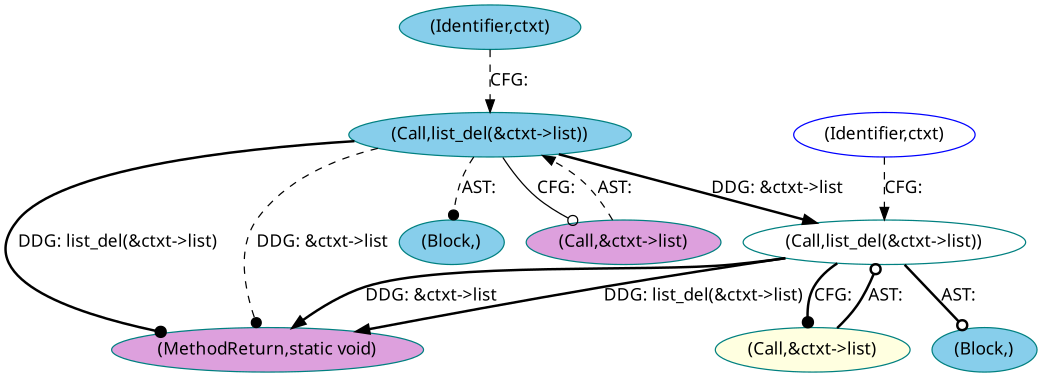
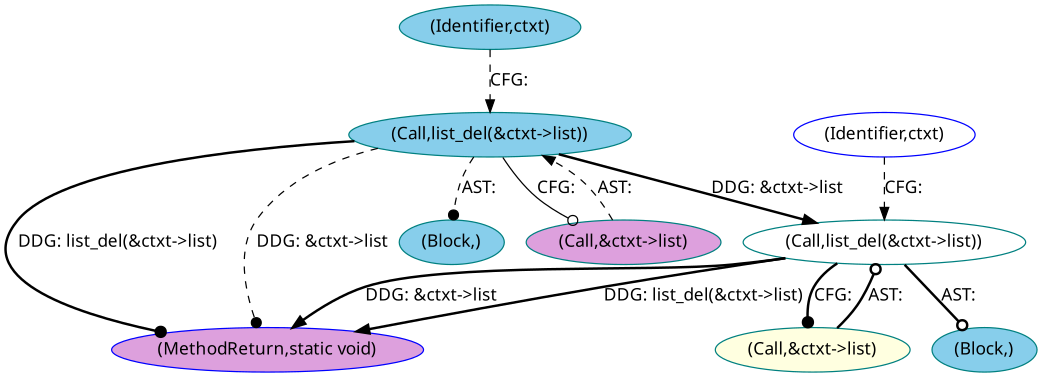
  digraph {
    fontname="Noto Sans"
    node [style=filled fillcolor=skyblue color=teal fontname="Noto Sans"]
    edge [style=bold arrowhead=normal fontname="Noto Sans"]
    n1 [label="(Call,list_del(&ctxt->list))" fillcolor=white]
    n2 [label="(Block,)"]
-   n3 [label="(MethodReturn,static void)" fillcolor=plum]
+   n3 [label="(MethodReturn,static void)" fillcolor=plum color=blue]
    n4 [label="(Call,&ctxt->list)" fillcolor=lightyellow]
    n5 [label="(Call,list_del(&ctxt->list))"]
    n6 [label="(Block,)"]
    n7 [label="(Call,&ctxt->list)" fillcolor=plum]
    n8 [label="(Identifier,ctxt)" fillcolor=white color=blue]
    n9 [label="(Identifier,ctxt)"]
    n1 -> n2 [label="AST: " arrowhead=odot]
    n1 -> n3 [label="DDG: list_del(&ctxt->list)"]
    n1 -> n3 [label="DDG: &ctxt->list"]
    n1 -> n4 [label="CFG: " arrowhead=dot]
    n4 -> n1 [label="AST: " arrowhead=odot]
    n5 -> n1 [label="DDG: &ctxt->list"]
    n5 -> n3 [label="DDG: list_del(&ctxt->list)" arrowhead=dot]
    n5 -> n3 [label="DDG: &ctxt->list" style=dashed arrowhead=dot]
    n5 -> n6 [label="AST: " style=dashed arrowhead=dot]
    n5 -> n7 [label="CFG: " style=solid arrowhead=odot]
    n7 -> n5 [label="AST: " style=dashed]
    n8 -> n1 [label="CFG: " style=dashed]
    n9 -> n5 [label="CFG: " style=dashed]
  }
